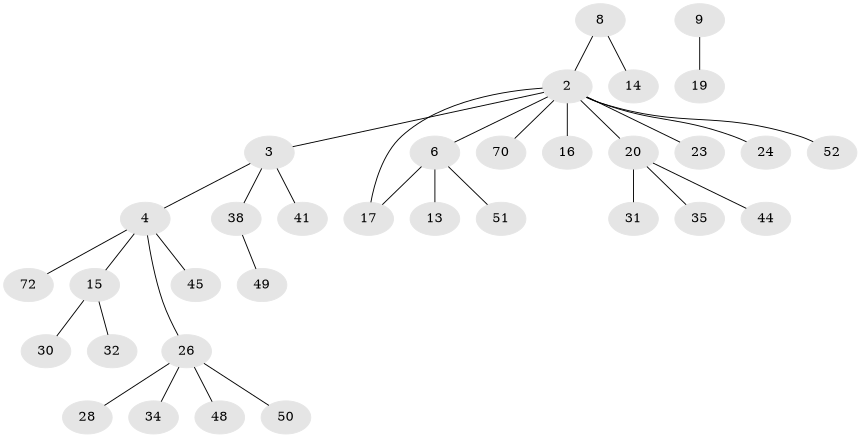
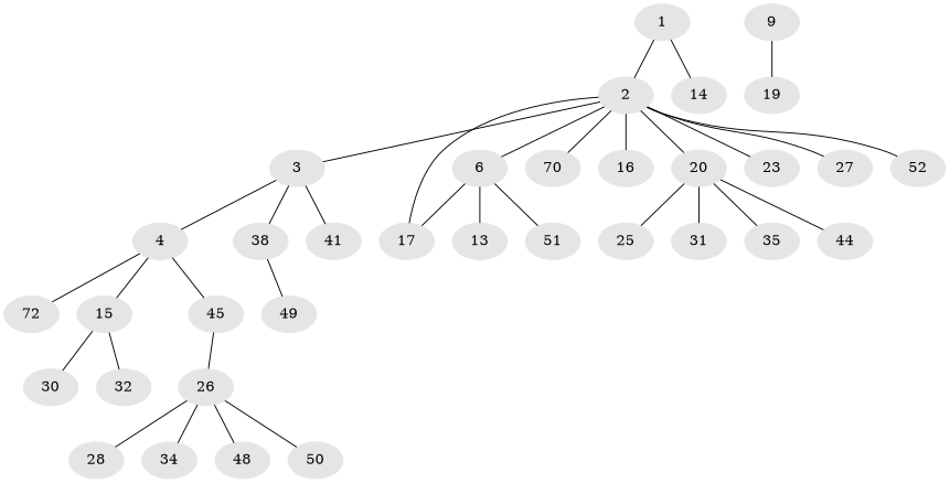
  graph {
    node [color=gray90 style=filled]
-   1 [super="+5" label=8]
+   1 [super="+5"]
    2 [super="+8"]
    14 [super="+22"]
    3 [super="+11"]
    6 [super="+47"]
    n6 [label=70]
    16 [super="+36"]
    20 [super="+24"]
    23
-   27 [label=24]
+   27
    52
    17 [super="+46"]
    4 [super="+7"]
    38 [super="+40"]
    41
    13 [super="+54"]
    51
    9 [super="+21"]
    19 [super="+29"]
+   25 [super="+33"]
    31 [super="+42"]
    35
    44
    n24 [label=72]
    15 [super="+18"]
    26 [super="+43"]
    45
    49 [super="+53"]
    30
    32 [super="+37"]
    28
    34 [super="+39"]
    48
    50
    1 -- 2
    1 -- 14
    2 -- 3
    2 -- 6
    2 -- n6
    2 -- 16
    2 -- 20
    2 -- 23
    2 -- 27
    2 -- 52
    2 -- 17
    3 -- 4
    3 -- 38
    3 -- 41
    6 -- 17
    6 -- 13
    6 -- 51
+   20 -- 25
    20 -- 31
    20 -- 35
    20 -- 44
    4 -- n24
    4 -- 15
-   4 -- 26
+   45 -- 26
    4 -- 45
    38 -- 49
    9 -- 19
    15 -- 30
    15 -- 32
    26 -- 28
    26 -- 34
    26 -- 48
    26 -- 50
  }
